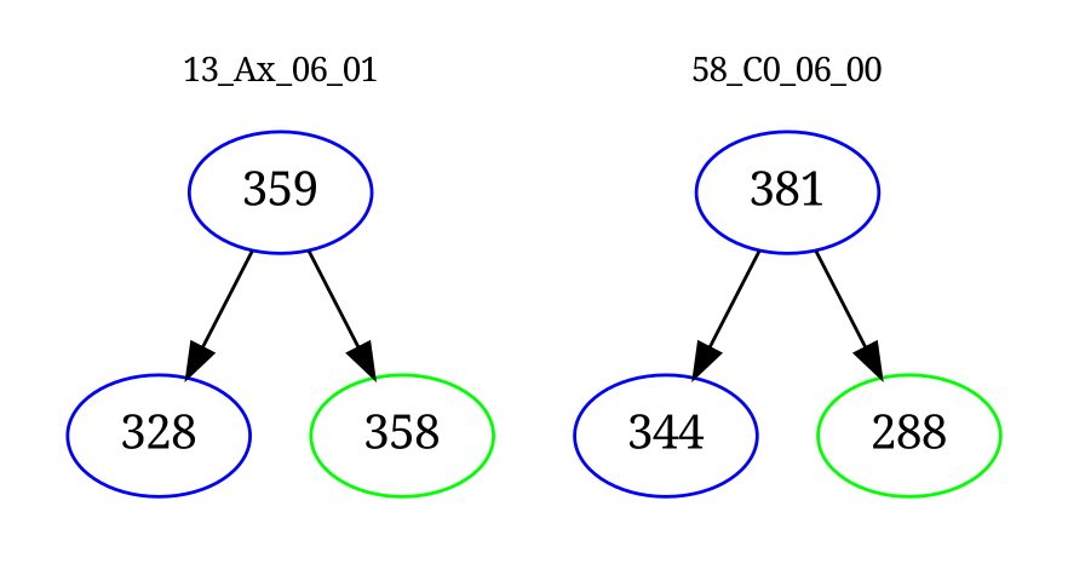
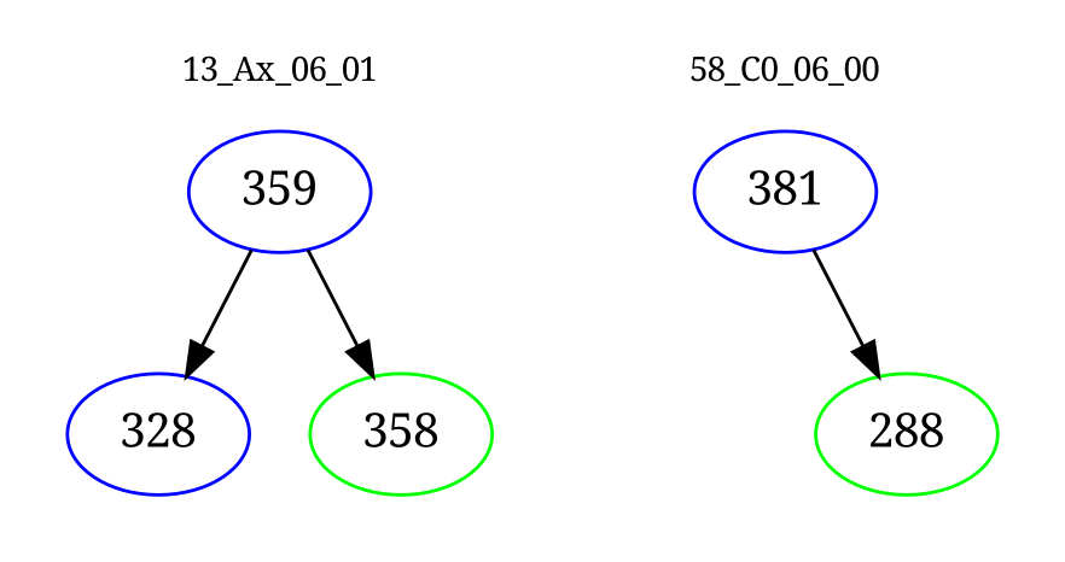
  digraph {
    fontname="Noto Serif"
    node [color=blue fontname="Noto Serif"]
    edge [color=black fontname="Noto Serif"]
    n1 [label=359]
    n2 [label=328]
    n3 [color=green label=358]
    n4 [label=381]
-   n5 [label=344]
    n6 [color=green label=288]
    subgraph cluster_1 {
      color=white
      fontsize=10
      label="13_Ax_06_01"
      n1
      n2
      n3
    }
    subgraph cluster_2 {
      color=white
      fontsize=10
      label="58_C0_06_00"
      n4
-     n5
      n6
    }
    n1 -> n2
    n1 -> n3
-   n4 -> n5
    n4 -> n6
  }
